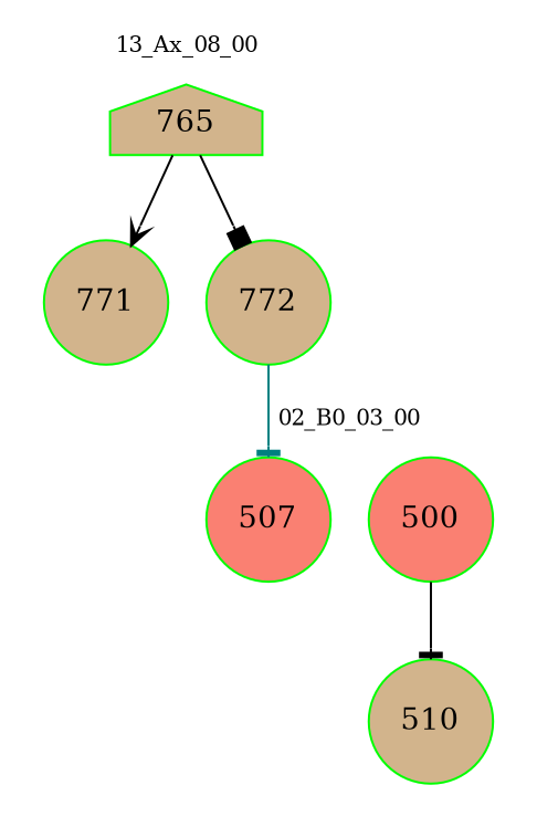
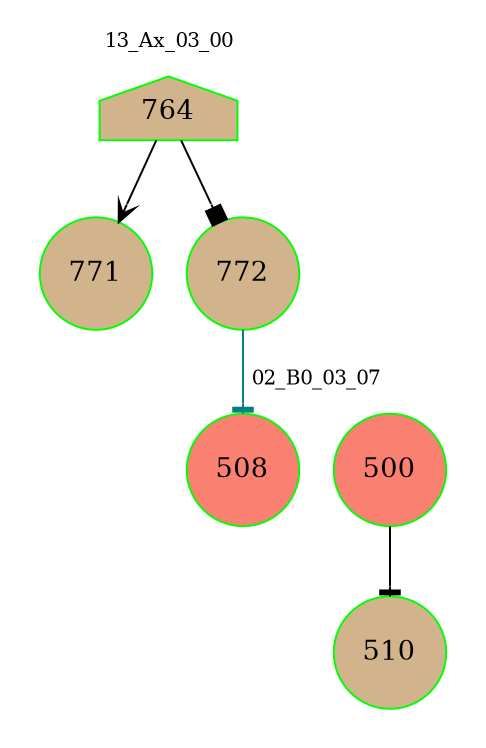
  digraph {
    node [color=green fillcolor=tan shape=circle style=filled]
    edge [arrowhead=tee color=black]
-   n1 [label=765 shape=house]
+   n1 [label=764 shape=house]
    n2 [label=771]
    n3 [label=772]
    n4 [fillcolor=salmon label=500]
    n5 [label=510]
-   n6 [fillcolor=salmon label=507]
+   n6 [fillcolor=salmon label=508]
    subgraph cluster_1 {
      color=white
      fontsize=10
-     label="13_Ax_08_00"
+     label="13_Ax_03_00"
      n1
      n2
      n3
    }
    subgraph cluster_2 {
      color=white
      fontsize=10
-     label="02_B0_03_00"
+     label="02_B0_03_07"
      n4
      n5
      n6
    }
    n1 -> n2 [arrowhead=vee]
    n1 -> n3 [arrowhead=box]
    n3 -> n6 [color=teal]
    n4 -> n5
  }
